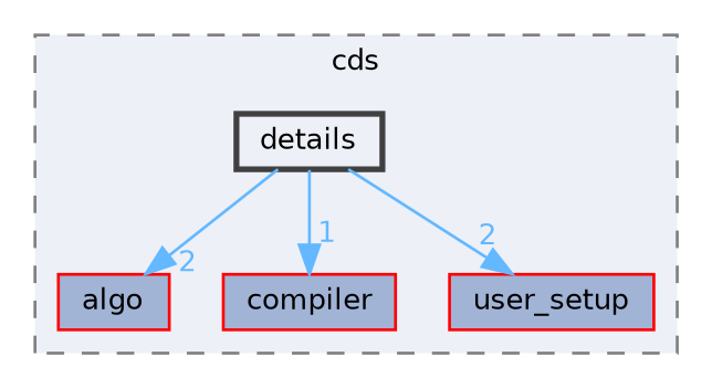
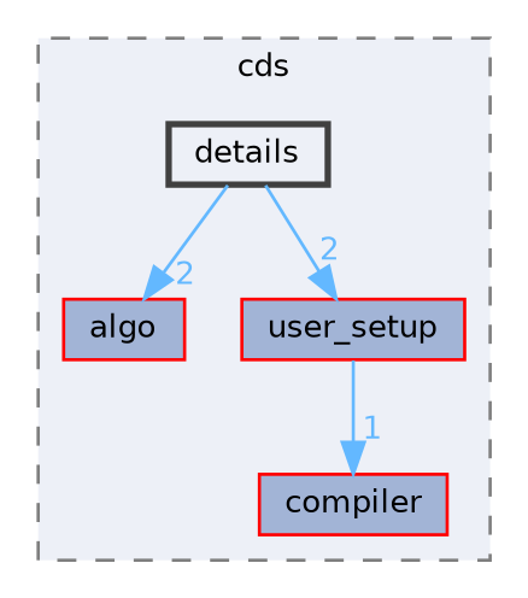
  digraph {
    compound=true
    node [color=red fillcolor="#a2b4d6" fontname=Helvetica fontsize=10 shape=box style=filled]
    edge [color=steelblue1 fontcolor=steelblue1 fontname=Helvetica fontsize=10 headlabel=2 labeldistance=1.5 labelfontname=Helvetica labelfontsize=10]
    n1 [height=0.2 label=algo width=0.4]
    n2 [height=0.2 label=compiler width=0.4]
    n3 [height=0.2 label=user_setup width=0.4]
    n4 [color=grey25 fillcolor="#edf0f7" height=0.2 label=details style="filled,bold" width=0.4]
    subgraph cluster_1 {
      bgcolor="#edf0f7"
      fontname=Helvetica
      fontsize=10
      label=cds
      pencolor=grey50
      style="filled,dashed"
      n1
      n2
      n3
      n4
    }
    n4 -> n1
-   n4 -> n2 [headlabel=1]
+   n3 -> n2 [headlabel=1]
    n4 -> n3
  }
